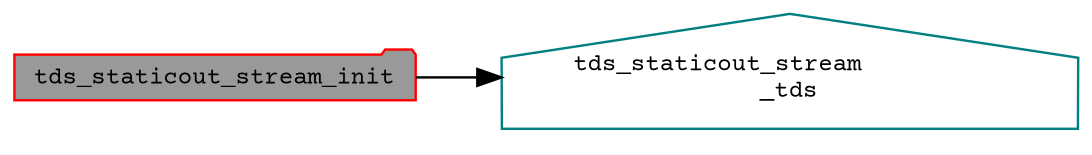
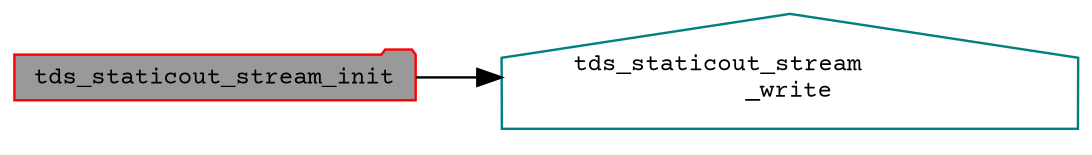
  digraph {
    rankdir=LR
    fontname="Courier Prime"
    node [fontname="Courier Prime" fontsize=10 style=filled]
    n1 [color=red fillcolor=grey60 fontcolor=black height=0.2 label=tds_staticout_stream_init shape=folder width=0.4]
-   n2 [color=teal fillcolor=white height=0.2 label="tds_staticout_stream\l_tds" shape=house width=0.4]
+   n2 [color=teal fillcolor=white height=0.2 label="tds_staticout_stream\l_write" shape=house width=0.4]
    n1 -> n2 [color=black fontname="Courier Prime" fontsize=10 labelfontname=Helvetica labelfontsize=10 style=solid]
  }
